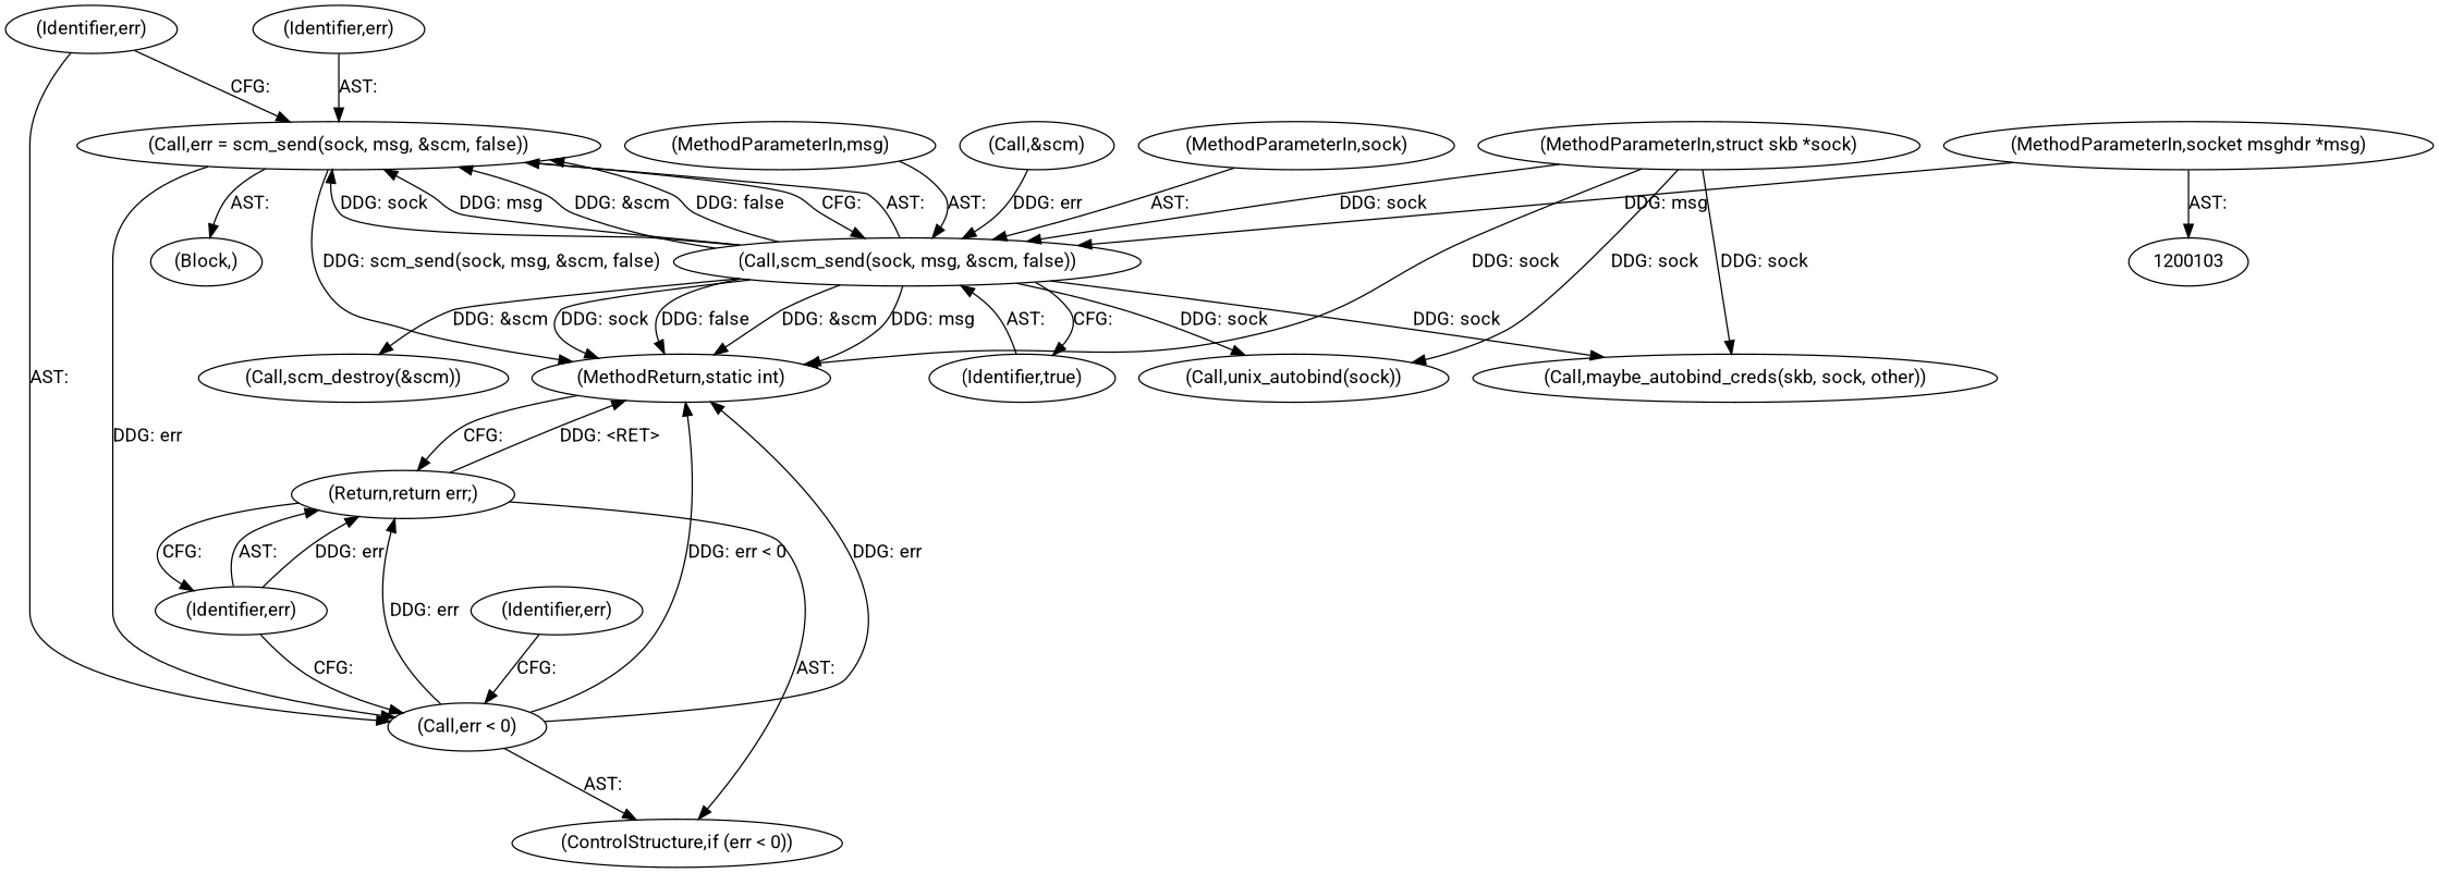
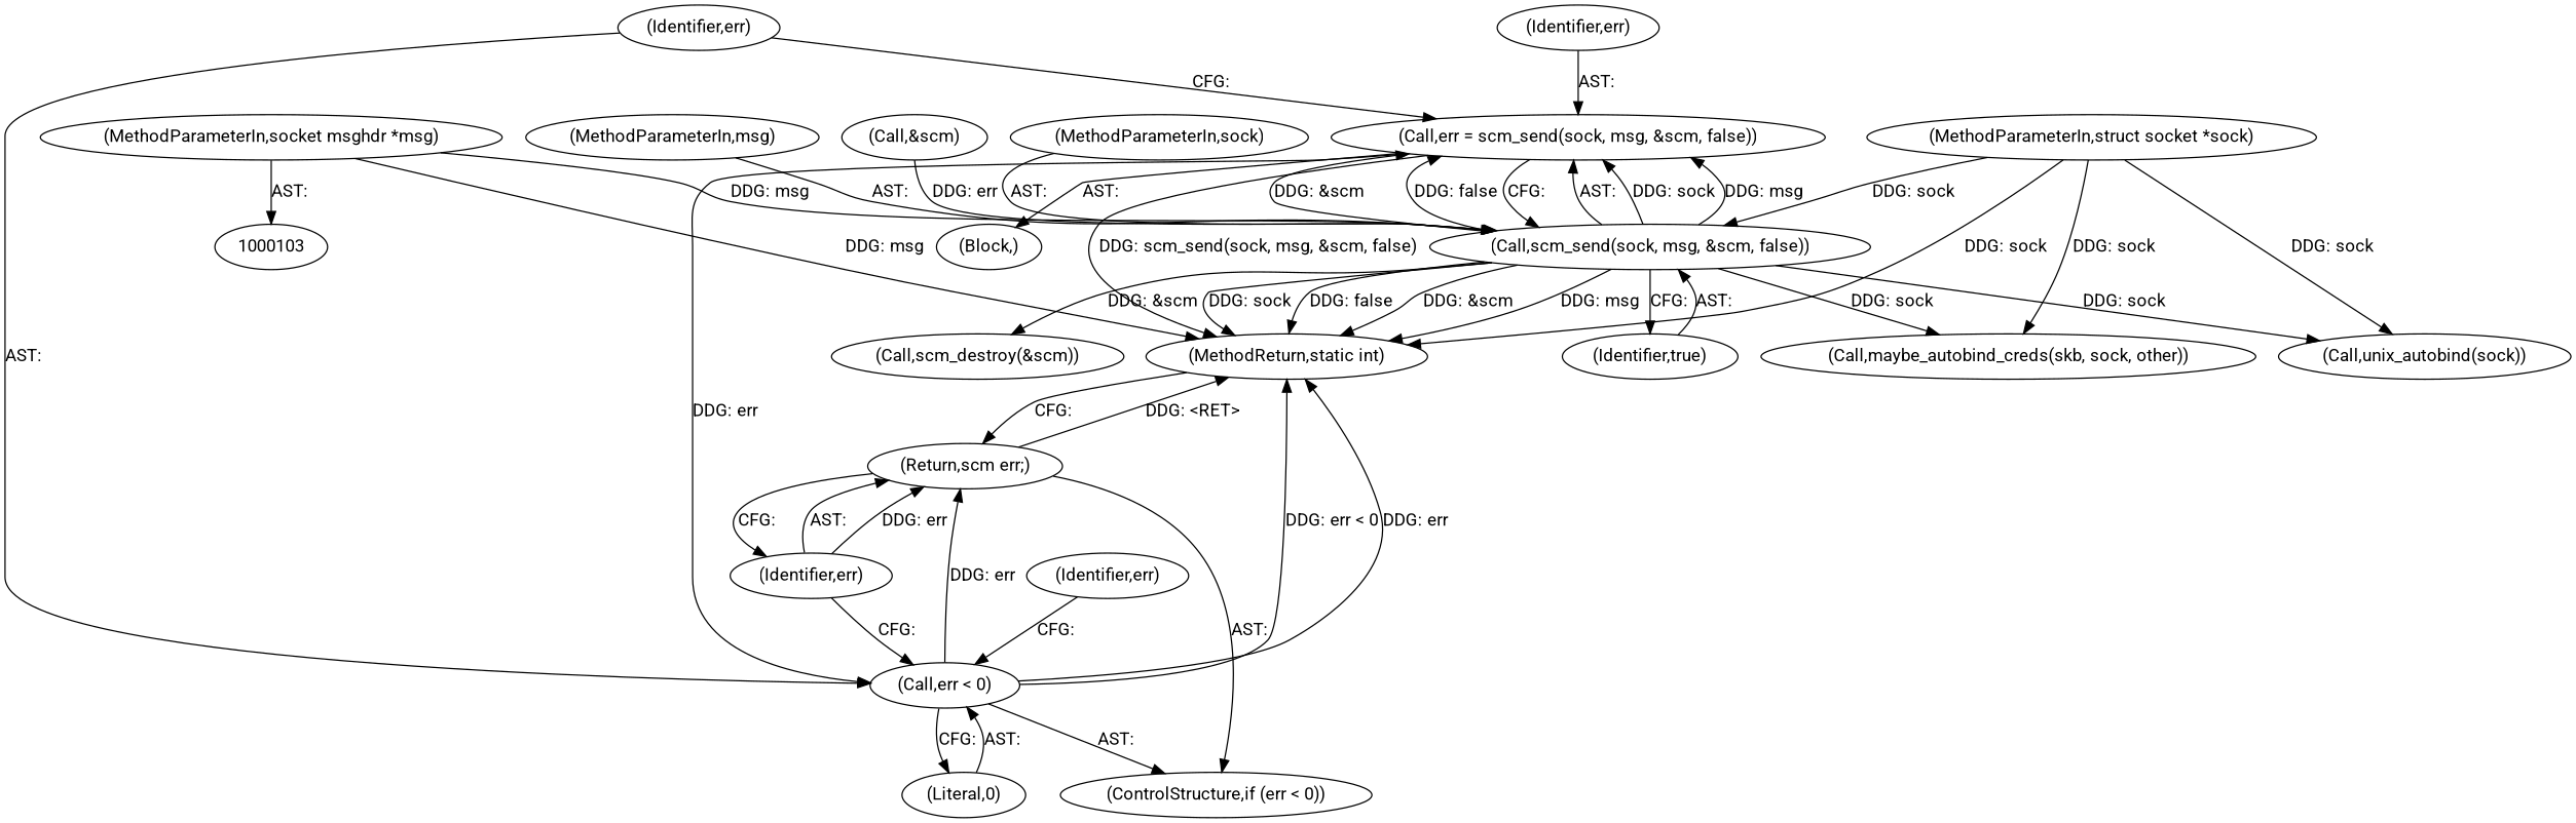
  digraph {
    fontname=Roboto
    node [fontname=Roboto]
    edge [fontname=Roboto]
    n1 [label="(Call,err = scm_send(sock, msg, &scm, false))"]
    n2 [label="(Call,scm_send(sock, msg, &scm, false))"]
    n3 [label="(Call,err < 0)"]
    n4 [label="(Block,)"]
    n5 [label="(MethodReturn,static int)"]
    n6 [label="(Identifier,true)"]
    n7 [label="(Call,unix_autobind(sock))"]
    n8 [label="(Call,scm_destroy(&scm))"]
    n9 [label="(Call,maybe_autobind_creds(skb, sock, other))"]
-   n10 [label="(Return,return err;)"]
+   n10 [label="(Return,scm err;)"]
    n11 [label="(ControlStructure,if (err < 0))"]
-   n13 [label="(MethodParameterIn,struct skb *sock)"]
+   n12 [label="(Literal,0)"]
+   n13 [label="(MethodParameterIn,struct socket *sock)"]
    n14 [label="(MethodParameterIn,socket msghdr *msg)"]
-   1000103 [label=1200103]
+   1000103
    n16 [label="(Identifier,err)"]
    n17 [label="(Identifier,err)"]
    n18 [label="(MethodParameterIn,msg)"]
    n19 [label="(Identifier,err)"]
    n20 [label="(Call,&scm)"]
    n21 [label="(Identifier,err)"]
    n22 [label="(MethodParameterIn,sock)"]
    n1 -> n2 [label="CFG: "]
    n1 -> n3 [label="DDG: err"]
    n1 -> n4 [label="AST: "]
    n1 -> n5 [label="DDG: scm_send(sock, msg, &scm, false)"]
    n2 -> n1 [label="AST: "]
    n2 -> n1 [label="DDG: sock"]
    n2 -> n1 [label="DDG: msg"]
    n2 -> n1 [label="DDG: &scm"]
    n2 -> n1 [label="DDG: false"]
    n2 -> n5 [label="DDG: false"]
    n2 -> n5 [label="DDG: &scm"]
    n2 -> n5 [label="DDG: msg"]
    n2 -> n5 [label="DDG: sock"]
    n2 -> n6 [label="CFG: "]
    n2 -> n7 [label="DDG: sock"]
    n2 -> n8 [label="DDG: &scm"]
    n2 -> n9 [label="DDG: sock"]
    n3 -> n5 [label="DDG: err < 0"]
    n3 -> n5 [label="DDG: err"]
    n3 -> n10 [label="DDG: err"]
    n3 -> n11 [label="AST: "]
+   n3 -> n12 [label="CFG: "]
    n5 -> n10 [label="CFG: "]
    n6 -> n2 [label="AST: "]
    n10 -> n5 [label="DDG: <RET>"]
    n10 -> n11 [label="AST: "]
    n10 -> n16 [label="CFG: "]
+   n12 -> n3 [label="AST: "]
    n13 -> n2 [label="DDG: sock"]
    n13 -> n5 [label="DDG: sock"]
    n13 -> n7 [label="DDG: sock"]
    n13 -> n9 [label="DDG: sock"]
    n14 -> n2 [label="DDG: msg"]
+   n14 -> n5 [label="DDG: msg"]
    n14 -> 1000103 [label="AST: "]
    n16 -> n3 [label="CFG: "]
    n16 -> n10 [label="AST: "]
    n16 -> n10 [label="DDG: err"]
    n17 -> n3 [label="CFG: "]
    n18 -> n2 [label="AST: "]
    n19 -> n1 [label="CFG: "]
    n19 -> n3 [label="AST: "]
    n20 -> n2 [label="DDG: err"]
    n21 -> n1 [label="AST: "]
    n22 -> n2 [label="AST: "]
  }
